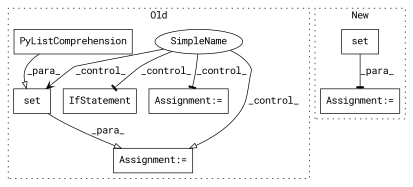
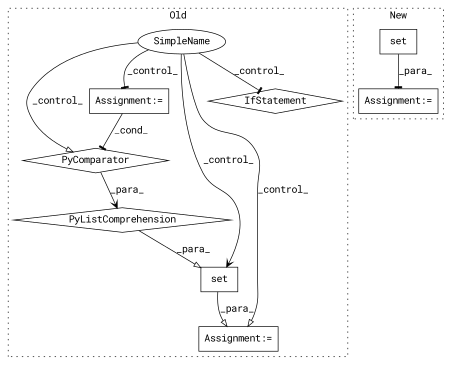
  digraph {
    fontname="Roboto Mono"
    node [a=7 fontname="Roboto Mono" l=1 s=10963 shape=box]
    edge [arrowhead=tee fontname="Roboto Mono"]
+   n1 [a=113 l=28 label=PyComparator shape=diamond]
    n2 [label="Assignment:=" s=9830]
    n3 [label="Assignment:=" s=10854]
-   n4 [a=109 l=125 label=PyListComprehension s=10874]
+   n4 [a=109 l=125 label=PyListComprehension s=10874 shape=diamond]
    n5 [a=32 l="19,-5" label=set s="10855,10999"]
    n6 [a=42 label=SimpleName shape=ellipse l="" s=""]
-   n7 [a=25 l=28 label=IfStatement]
+   n7 [a=25 l=28 label=IfStatement shape=diamond]
    n8 [a=32 l="4,1" label=set s="11961,11989"]
    n9 [label="Assignment:=" s=11960]
    subgraph cluster_1 {
      label=Old
      style=dotted
+     n1
      n2
      n3
      n4
      n5
      n6
      n7
    }
    subgraph cluster_2 {
      label=New
      style=dotted
      n8
      n9
    }
+   n1 -> n4 [arrowhead=vee label=_para_]
+   n2 -> n1 [label=_cond_]
    n4 -> n5 [arrowhead=onormal label=_para_]
    n5 -> n3 [arrowhead=onormal label=_para_]
+   n6 -> n1 [arrowhead=onormal label=_control_]
    n6 -> n2 [label=_control_]
    n6 -> n3 [arrowhead=onormal label=_control_]
    n6 -> n5 [arrowhead=vee label=_control_]
    n6 -> n7 [label=_control_]
    n8 -> n9 [label=_para_]
  }
